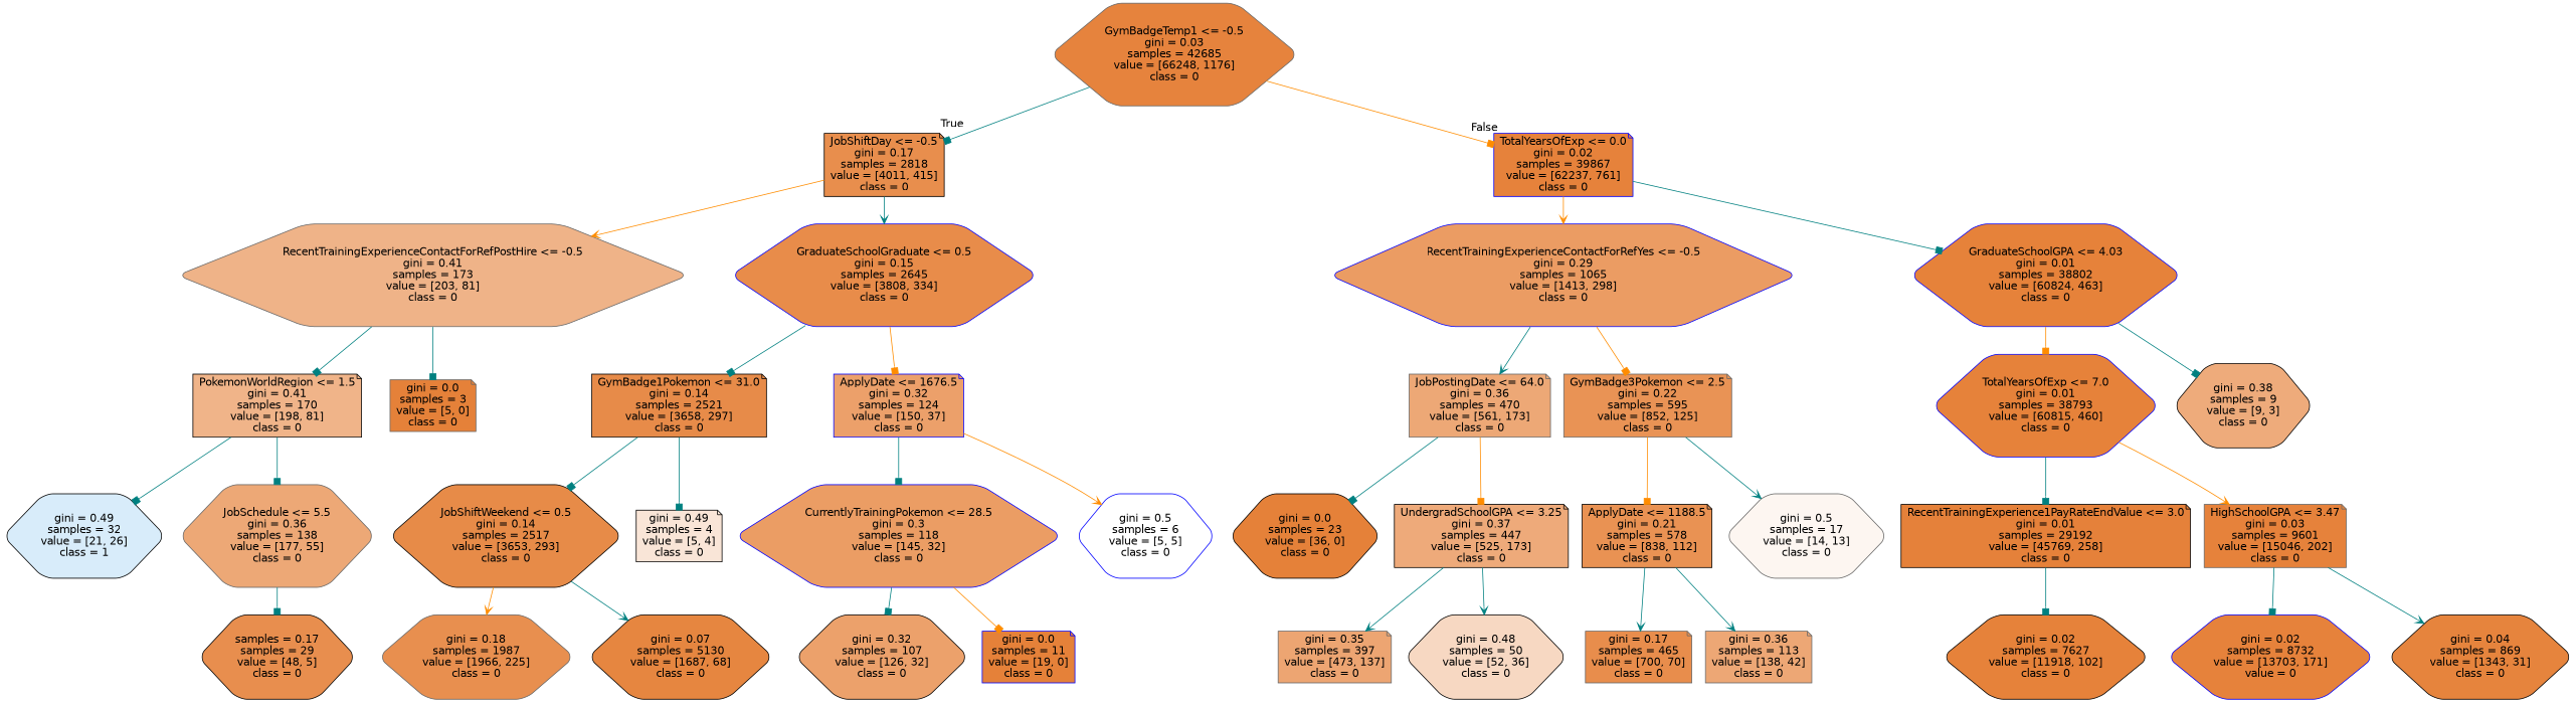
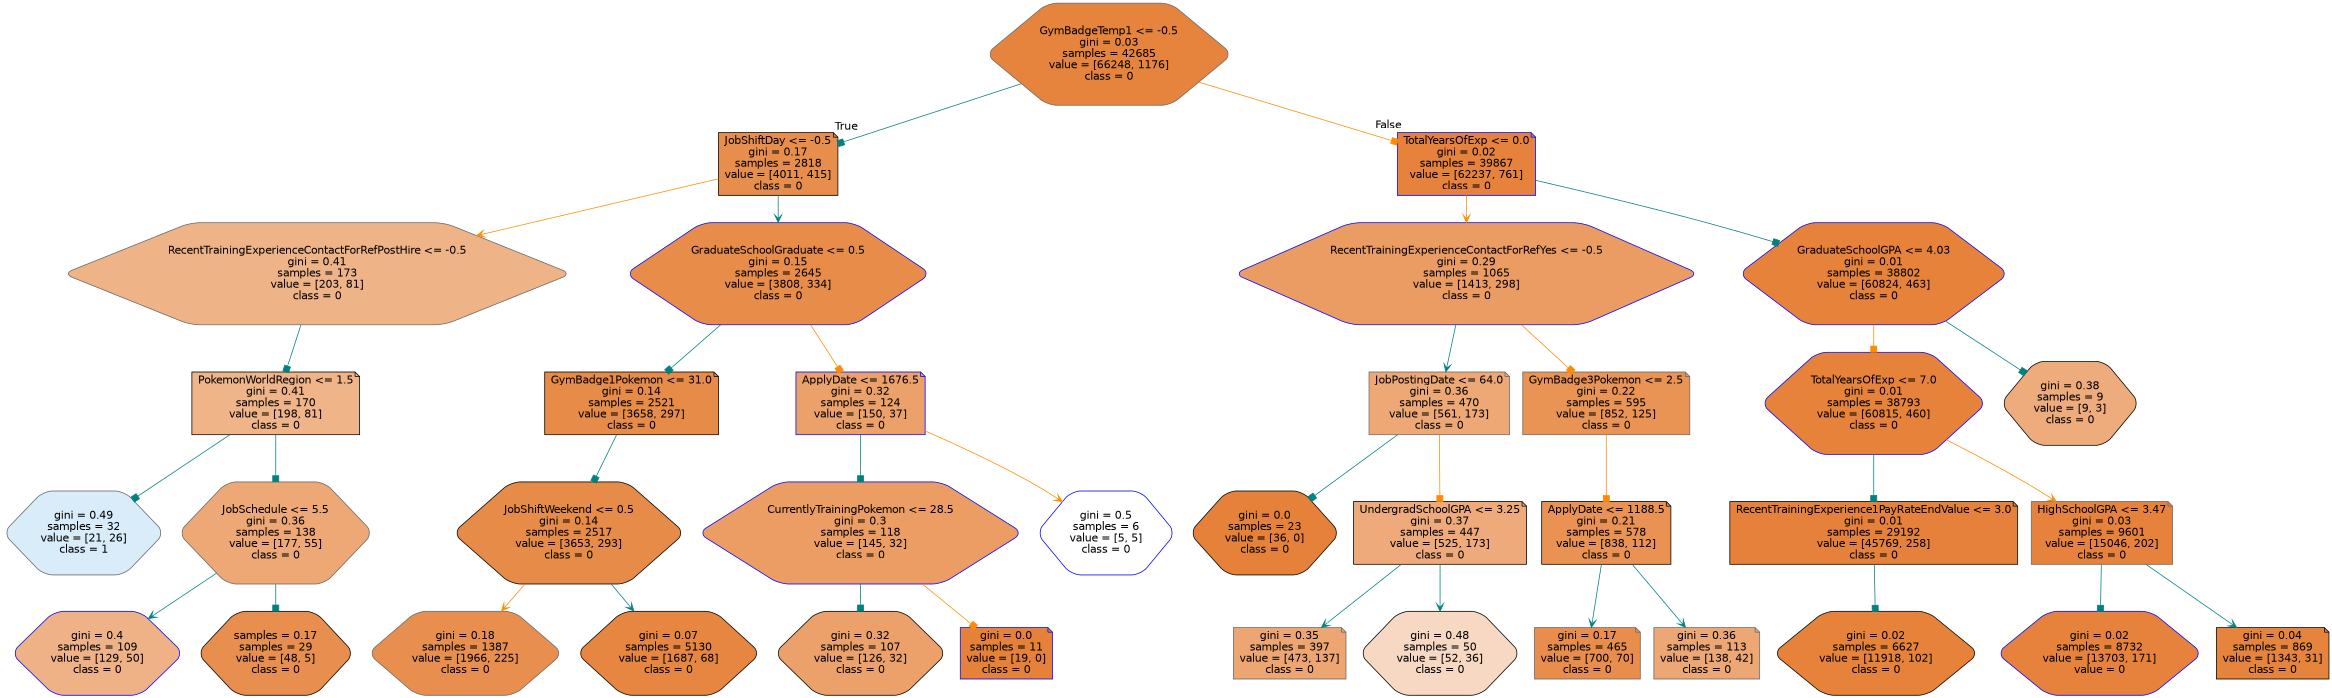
  digraph {
    node [color=black fillcolor="#e58139fc" fontname=helvetica shape=hexagon style="filled, rounded"]
    edge [arrowhead=box color=teal fontname=helvetica]
    n1 [color=gray40 fillcolor="#e58139fa" label="GymBadgeTemp1 <= -0.5\ngini = 0.03\nsamples = 42685\nvalue = [66248, 1176]\nclass = 0"]
    n2 [fillcolor="#e58139e5" label="JobShiftDay <= -0.5\ngini = 0.17\nsamples = 2818\nvalue = [4011, 415]\nclass = 0" shape=note]
    n3 [color=blue label="TotalYearsOfExp <= 0.0\ngini = 0.02\nsamples = 39867\nvalue = [62237, 761]\nclass = 0" shape=note]
    n4 [color=gray40 fillcolor="#e5813999" label="RecentTrainingExperienceContactForRefPostHire <= -0.5\ngini = 0.41\nsamples = 173\nvalue = [203, 81]\nclass = 0"]
    n5 [color=blue fillcolor="#e58139e9" label="GraduateSchoolGraduate <= 0.5\ngini = 0.15\nsamples = 2645\nvalue = [3808, 334]\nclass = 0"]
    n6 [color=blue fillcolor="#e58139c9" label="RecentTrainingExperienceContactForRefYes <= -0.5\ngini = 0.29\nsamples = 1065\nvalue = [1413, 298]\nclass = 0"]
    n7 [color=blue fillcolor="#e58139fd" label="GraduateSchoolGPA <= 4.03\ngini = 0.01\nsamples = 38802\nvalue = [60824, 463]\nclass = 0"]
    n8 [fillcolor="#e5813997" label="PokemonWorldRegion <= 1.5\ngini = 0.41\nsamples = 170\nvalue = [198, 81]\nclass = 0" shape=note]
-   n9 [color=gray40 fillcolor="#e58139ff" label="gini = 0.0\nsamples = 3\nvalue = [5, 0]\nclass = 0" shape=note]
    n10 [fillcolor="#e58139ea" label="GymBadge1Pokemon <= 31.0\ngini = 0.14\nsamples = 2521\nvalue = [3658, 297]\nclass = 0" shape=note]
    n11 [color=blue fillcolor="#e58139c0" label="ApplyDate <= 1676.5\ngini = 0.32\nsamples = 124\nvalue = [150, 37]\nclass = 0" shape=note]
-   n12 [fillcolor="#399de531" label="gini = 0.49\nsamples = 32\nvalue = [21, 26]\nclass = 1"]
+   n12 [color=gray40 fillcolor="#399de531" label="gini = 0.49\nsamples = 32\nvalue = [21, 26]\nclass = 1"]
    n13 [color=gray40 fillcolor="#e58139b0" label="JobSchedule <= 5.5\ngini = 0.36\nsamples = 138\nvalue = [177, 55]\nclass = 0"]
+   n14 [color=blue fillcolor="#e581399c" label="gini = 0.4\nsamples = 109\nvalue = [129, 50]\nclass = 0"]
    n15 [fillcolor="#e58139e4" label="samples = 0.17\nsamples = 29\nvalue = [48, 5]\nclass = 0"]
    n16 [fillcolor="#e58139eb" label="JobShiftWeekend <= 0.5\ngini = 0.14\nsamples = 2517\nvalue = [3653, 293]\nclass = 0"]
-   n17 [fillcolor="#e5813933" label="gini = 0.49\nsamples = 4\nvalue = [5, 4]\nclass = 0" shape=note]
    n18 [color=blue fillcolor="#e58139c7" label="CurrentlyTrainingPokemon <= 28.5\ngini = 0.3\nsamples = 118\nvalue = [145, 32]\nclass = 0"]
    n19 [color=blue fillcolor="#e5813900" label="gini = 0.5\nsamples = 6\nvalue = [5, 5]\nclass = 0"]
-   n20 [color=gray40 fillcolor="#e58139e2" label="gini = 0.18\nsamples = 1987\nvalue = [1966, 225]\nclass = 0"]
+   n20 [color=gray40 fillcolor="#e58139e2" label="gini = 0.18\nsamples = 1387\nvalue = [1966, 225]\nclass = 0"]
    n21 [fillcolor="#e58139f5" label="gini = 0.07\nsamples = 5130\nvalue = [1687, 68]\nclass = 0"]
    n22 [fillcolor="#e58139be" label="gini = 0.32\nsamples = 107\nvalue = [126, 32]\nclass = 0"]
    n23 [color=blue fillcolor="#e58139ff" label="gini = 0.0\nsamples = 11\nvalue = [19, 0]\nclass = 0" shape=note]
    n24 [color=gray40 fillcolor="#e58139b0" label="JobPostingDate <= 64.0\ngini = 0.36\nsamples = 470\nvalue = [561, 173]\nclass = 0" shape=note]
    n25 [color=gray40 fillcolor="#e58139da" label="GymBadge3Pokemon <= 2.5\ngini = 0.22\nsamples = 595\nvalue = [852, 125]\nclass = 0" shape=note]
    n26 [color=blue fillcolor="#e58139fd" label="TotalYearsOfExp <= 7.0\ngini = 0.01\nsamples = 38793\nvalue = [60815, 460]\nclass = 0"]
    n27 [fillcolor="#e58139aa" label="gini = 0.38\nsamples = 9\nvalue = [9, 3]\nclass = 0"]
    n28 [fillcolor="#e58139ff" label="gini = 0.0\nsamples = 23\nvalue = [36, 0]\nclass = 0"]
    n29 [fillcolor="#e58139ab" label="UndergradSchoolGPA <= 3.25\ngini = 0.37\nsamples = 447\nvalue = [525, 173]\nclass = 0" shape=note]
    n30 [fillcolor="#e58139dd" label="ApplyDate <= 1188.5\ngini = 0.21\nsamples = 578\nvalue = [838, 112]\nclass = 0" shape=note]
-   n31 [color=gray40 fillcolor="#e5813912" label="gini = 0.5\nsamples = 17\nvalue = [14, 13]\nclass = 0"]
    n32 [color=gray40 fillcolor="#e58139b5" label="gini = 0.35\nsamples = 397\nvalue = [473, 137]\nclass = 0" shape=note]
    n33 [fillcolor="#e581394e" label="gini = 0.48\nsamples = 50\nvalue = [52, 36]\nclass = 0"]
    n34 [color=gray40 fillcolor="#e58139e6" label="gini = 0.17\nsamples = 465\nvalue = [700, 70]\nclass = 0" shape=note]
    n35 [color=gray40 fillcolor="#e58139b1" label="gini = 0.36\nsamples = 113\nvalue = [138, 42]\nclass = 0" shape=note]
    n36 [fillcolor="#e58139fe" label="RecentTrainingExperience1PayRateEndValue <= 3.0\ngini = 0.01\nsamples = 29192\nvalue = [45769, 258]\nclass = 0" shape=note]
    n37 [color=gray40 label="HighSchoolGPA <= 3.47\ngini = 0.03\nsamples = 9601\nvalue = [15046, 202]\nclass = 0" shape=note]
-   n38 [fillcolor="#e58139fd" label="gini = 0.02\nsamples = 7627\nvalue = [11918, 102]\nclass = 0"]
+   n38 [fillcolor="#e58139fd" label="gini = 0.02\nsamples = 6627\nvalue = [11918, 102]\nclass = 0"]
    n39 [color=blue label="gini = 0.02\nsamples = 8732\nvalue = [13703, 171]\nvalue = 0"]
-   n40 [fillcolor="#e58139f9" label="gini = 0.04\nsamples = 869\nvalue = [1343, 31]\nclass = 0"]
+   n40 [fillcolor="#e58139f9" label="gini = 0.04\nsamples = 869\nvalue = [1343, 31]\nclass = 0" shape=note]
    n1 -> n2 [headlabel=True labelangle=45 labeldistance=2.5]
    n1 -> n3 [color=darkorange headlabel=False labelangle=-45 labeldistance=2.5]
    n2 -> n4 [arrowhead=vee color=darkorange]
    n2 -> n5 [arrowhead=vee]
    n3 -> n6 [arrowhead=vee color=darkorange]
    n3 -> n7
    n4 -> n8
-   n4 -> n9
    n5 -> n10
    n5 -> n11 [color=darkorange]
    n6 -> n24 [arrowhead=vee]
    n6 -> n25 [color=darkorange]
    n7 -> n26 [color=darkorange]
    n7 -> n27
    n8 -> n12
    n8 -> n13
    n10 -> n16
-   n10 -> n17
    n11 -> n18
    n11 -> n19 [arrowhead=vee color=darkorange]
+   n13 -> n14 [arrowhead=vee]
    n13 -> n15
    n16 -> n20 [arrowhead=vee color=darkorange]
    n16 -> n21 [arrowhead=vee]
    n18 -> n22
    n18 -> n23 [color=darkorange]
    n24 -> n28
    n24 -> n29 [color=darkorange]
    n25 -> n30 [color=darkorange]
-   n25 -> n31 [arrowhead=vee]
    n26 -> n36
    n26 -> n37 [arrowhead=vee color=darkorange]
    n29 -> n32 [arrowhead=vee]
    n29 -> n33 [arrowhead=vee]
    n30 -> n34 [arrowhead=vee]
    n30 -> n35 [arrowhead=vee]
    n36 -> n38
    n37 -> n39
    n37 -> n40 [arrowhead=vee]
  }
